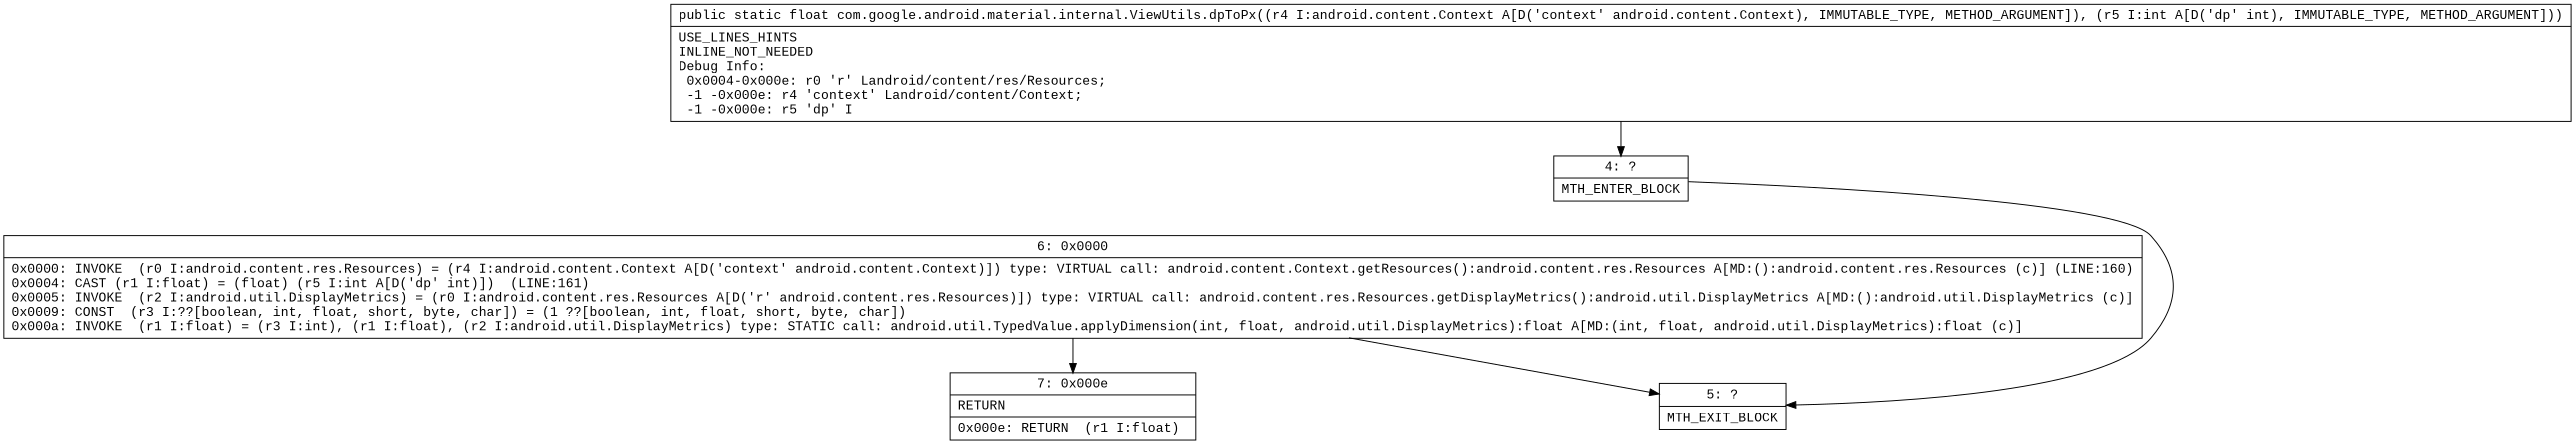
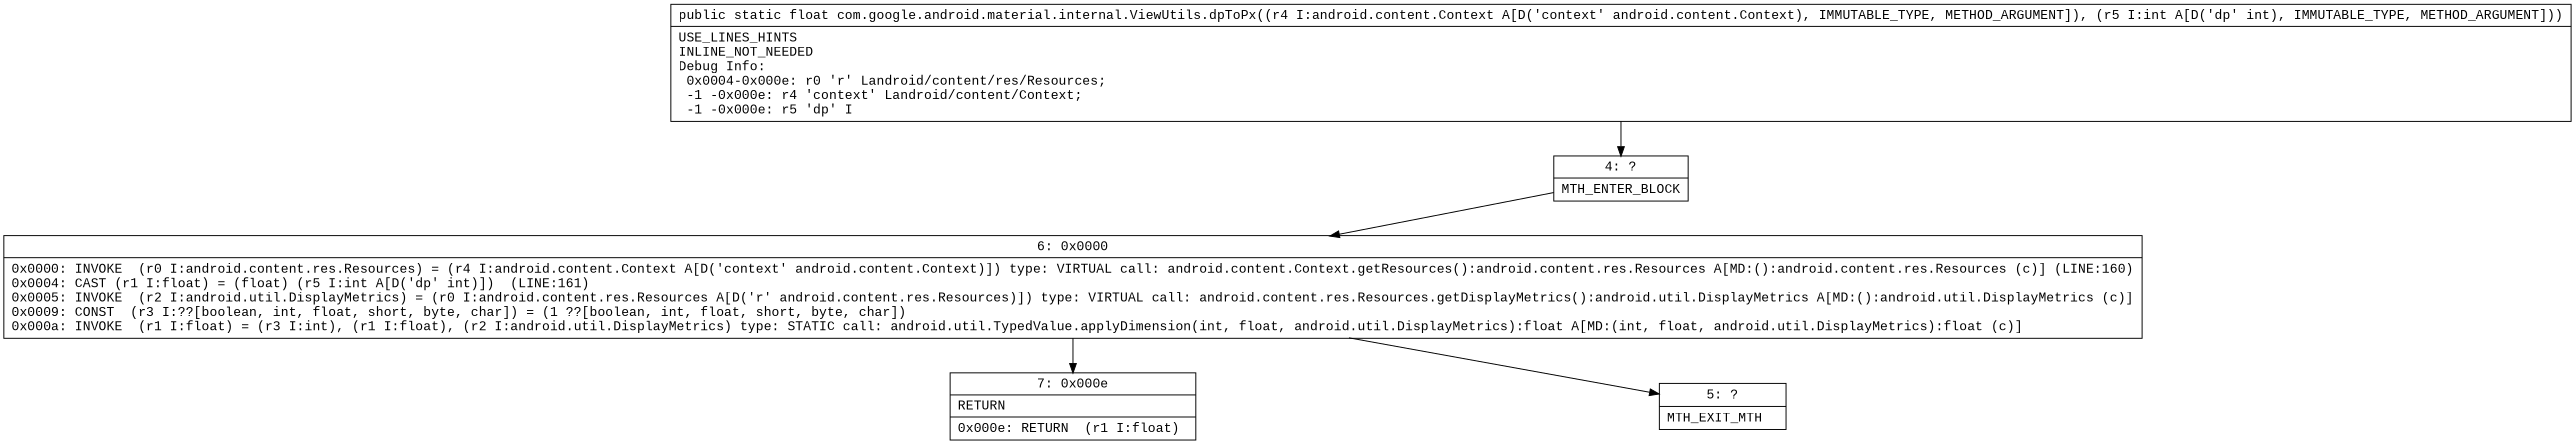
  digraph {
    fontname="Liberation Mono"
    node [fontname="Liberation Mono" shape=record]
    edge [fontname="Liberation Mono"]
    n1 [label="{4\:\ ?|MTH_ENTER_BLOCK\l}"]
    n2 [label="{6\:\ 0x0000|0x0000: INVOKE  (r0 I:android.content.res.Resources) = (r4 I:android.content.Context A[D('context' android.content.Context)]) type: VIRTUAL call: android.content.Context.getResources():android.content.res.Resources A[MD:():android.content.res.Resources (c)] (LINE:160)\l0x0004: CAST (r1 I:float) = (float) (r5 I:int A[D('dp' int)])  (LINE:161)\l0x0005: INVOKE  (r2 I:android.util.DisplayMetrics) = (r0 I:android.content.res.Resources A[D('r' android.content.res.Resources)]) type: VIRTUAL call: android.content.res.Resources.getDisplayMetrics():android.util.DisplayMetrics A[MD:():android.util.DisplayMetrics (c)]\l0x0009: CONST  (r3 I:??[boolean, int, float, short, byte, char]) = (1 ??[boolean, int, float, short, byte, char]) \l0x000a: INVOKE  (r1 I:float) = (r3 I:int), (r1 I:float), (r2 I:android.util.DisplayMetrics) type: STATIC call: android.util.TypedValue.applyDimension(int, float, android.util.DisplayMetrics):float A[MD:(int, float, android.util.DisplayMetrics):float (c)]\l}"]
    n3 [label="{7\:\ 0x000e|RETURN\l|0x000e: RETURN  (r1 I:float) \l}"]
-   n4 [label="{5\:\ ?|MTH_EXIT_BLOCK\l}"]
+   n4 [label="{5\:\ ?|MTH_EXIT_MTH\l}"]
    n5 [label="{public static float com.google.android.material.internal.ViewUtils.dpToPx((r4 I:android.content.Context A[D('context' android.content.Context), IMMUTABLE_TYPE, METHOD_ARGUMENT]), (r5 I:int A[D('dp' int), IMMUTABLE_TYPE, METHOD_ARGUMENT]))  | USE_LINES_HINTS\lINLINE_NOT_NEEDED\lDebug Info:\l  0x0004\-0x000e: r0 'r' Landroid\/content\/res\/Resources;\l  \-1 \-0x000e: r4 'context' Landroid\/content\/Context;\l  \-1 \-0x000e: r5 'dp' I\l}"]
-   n1 -> n4
+   n1 -> n2
    n2 -> n3
    n2 -> n4
    n5 -> n1
  }
